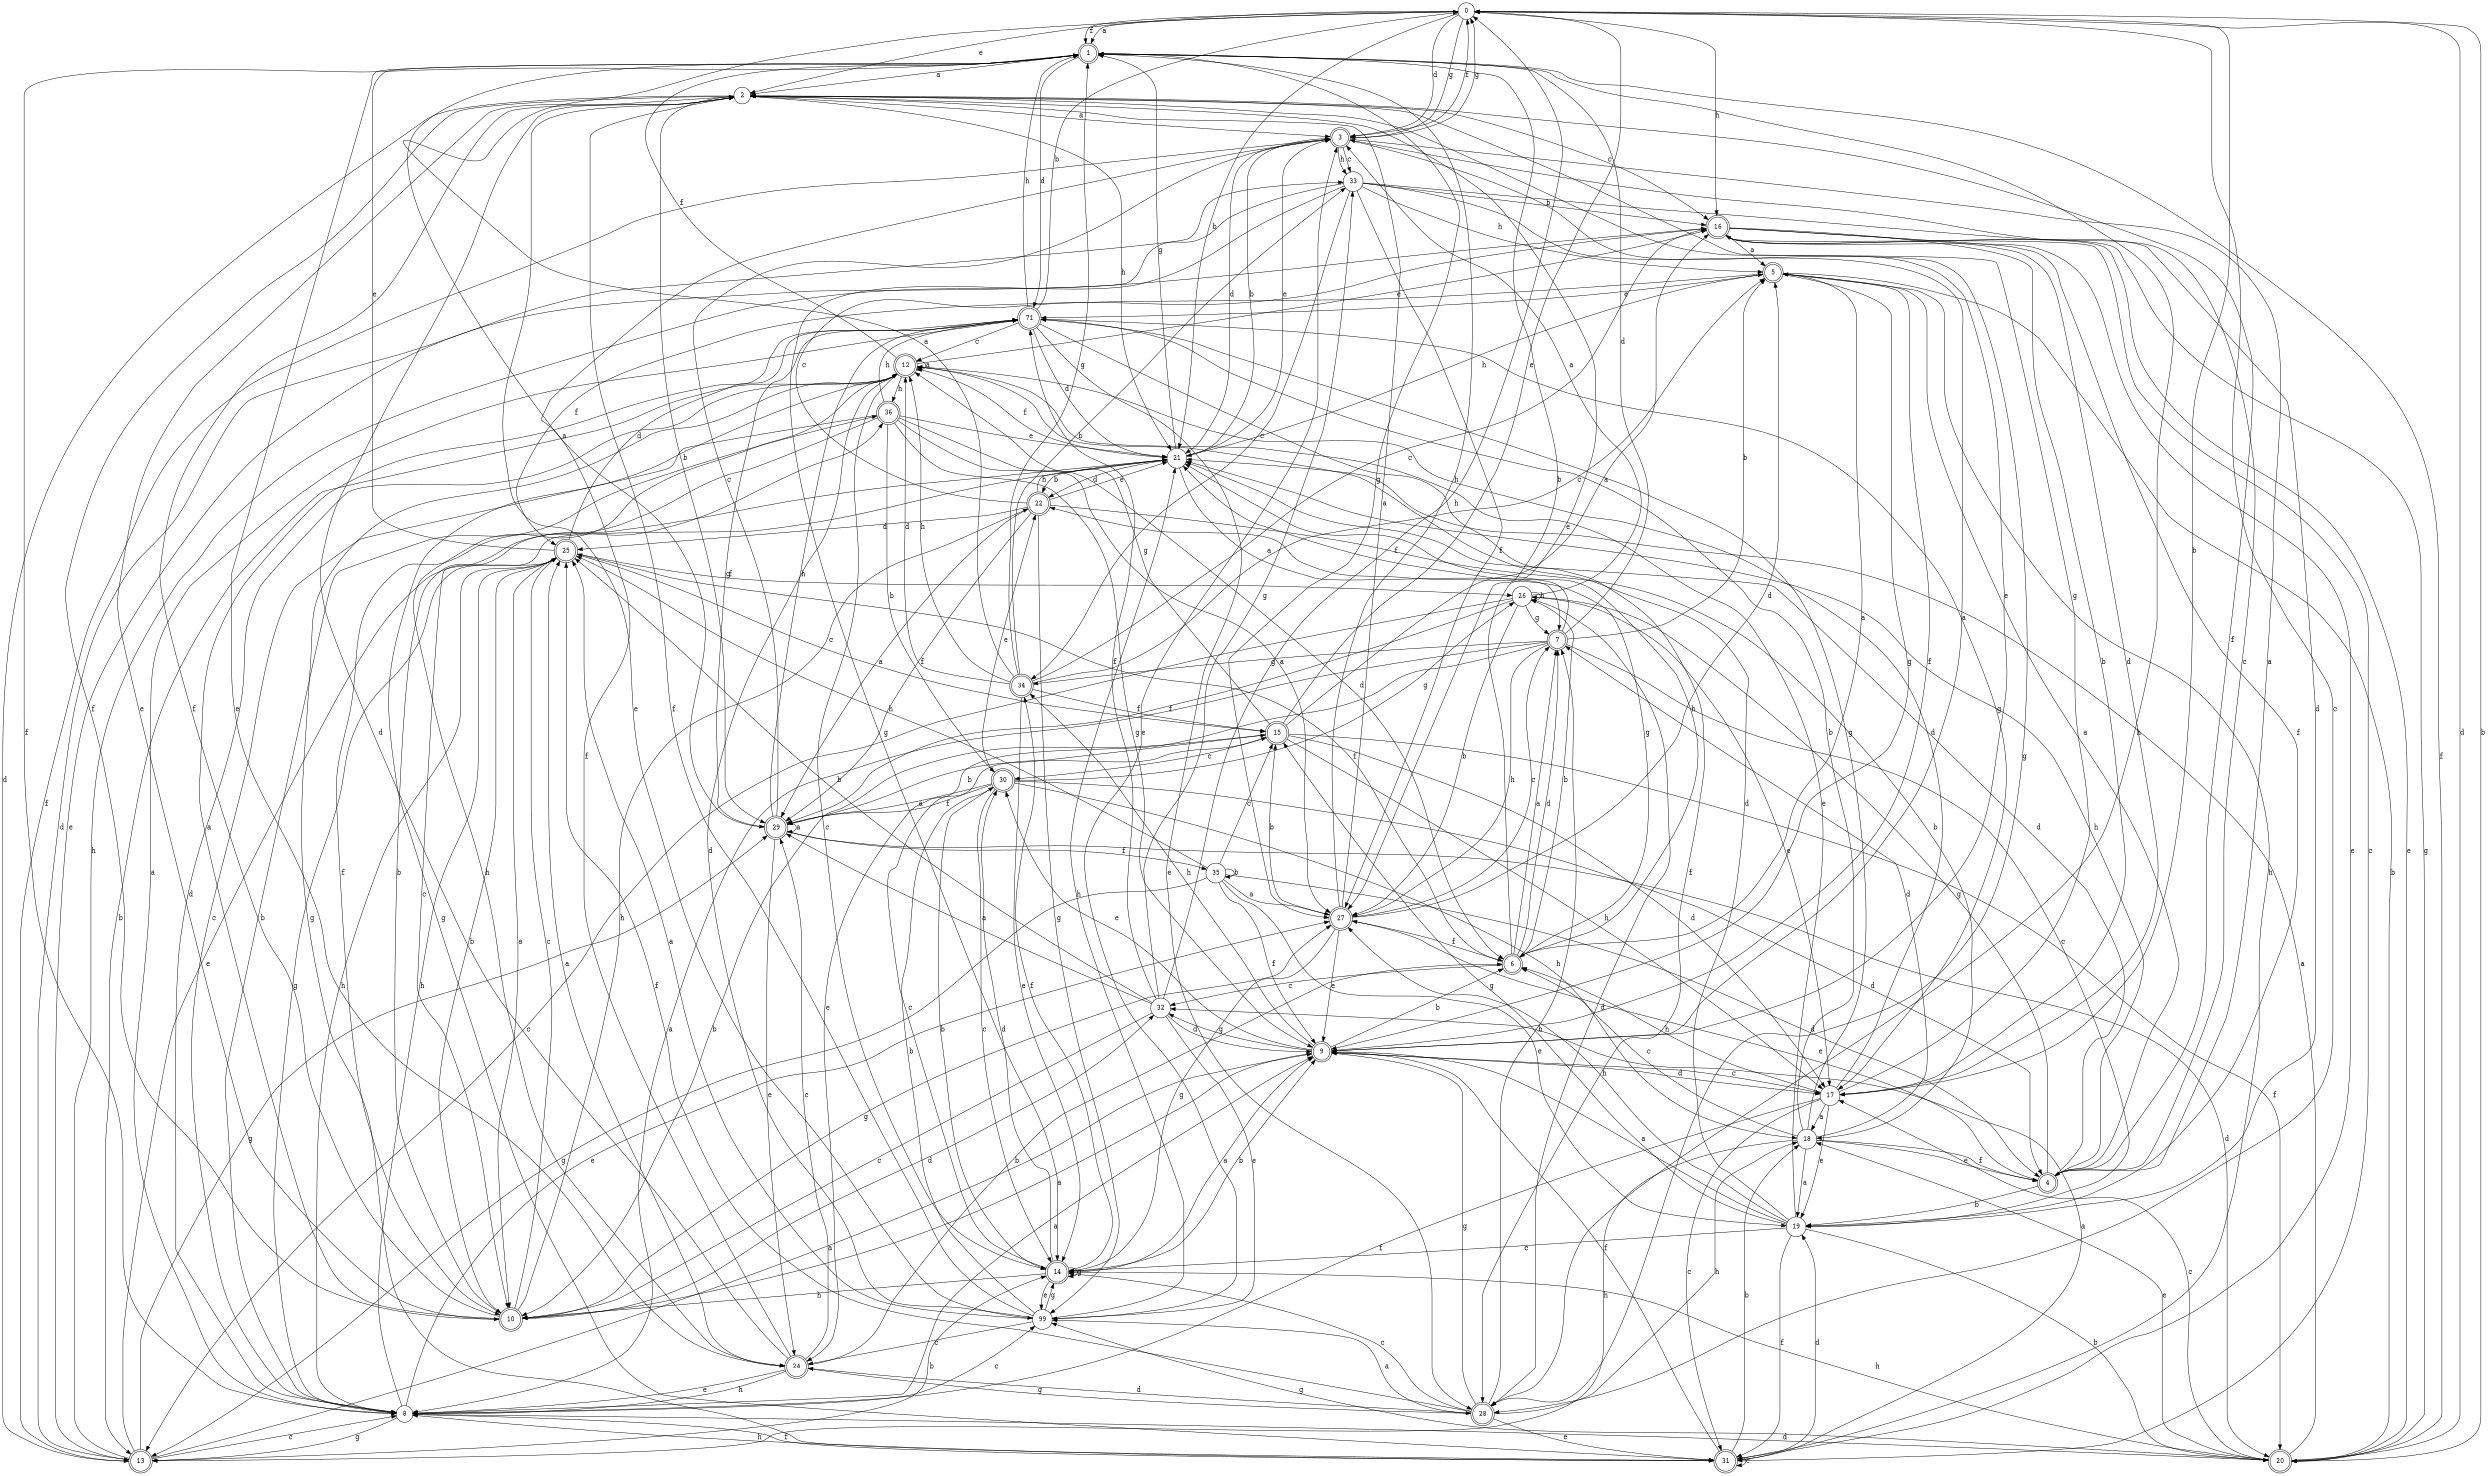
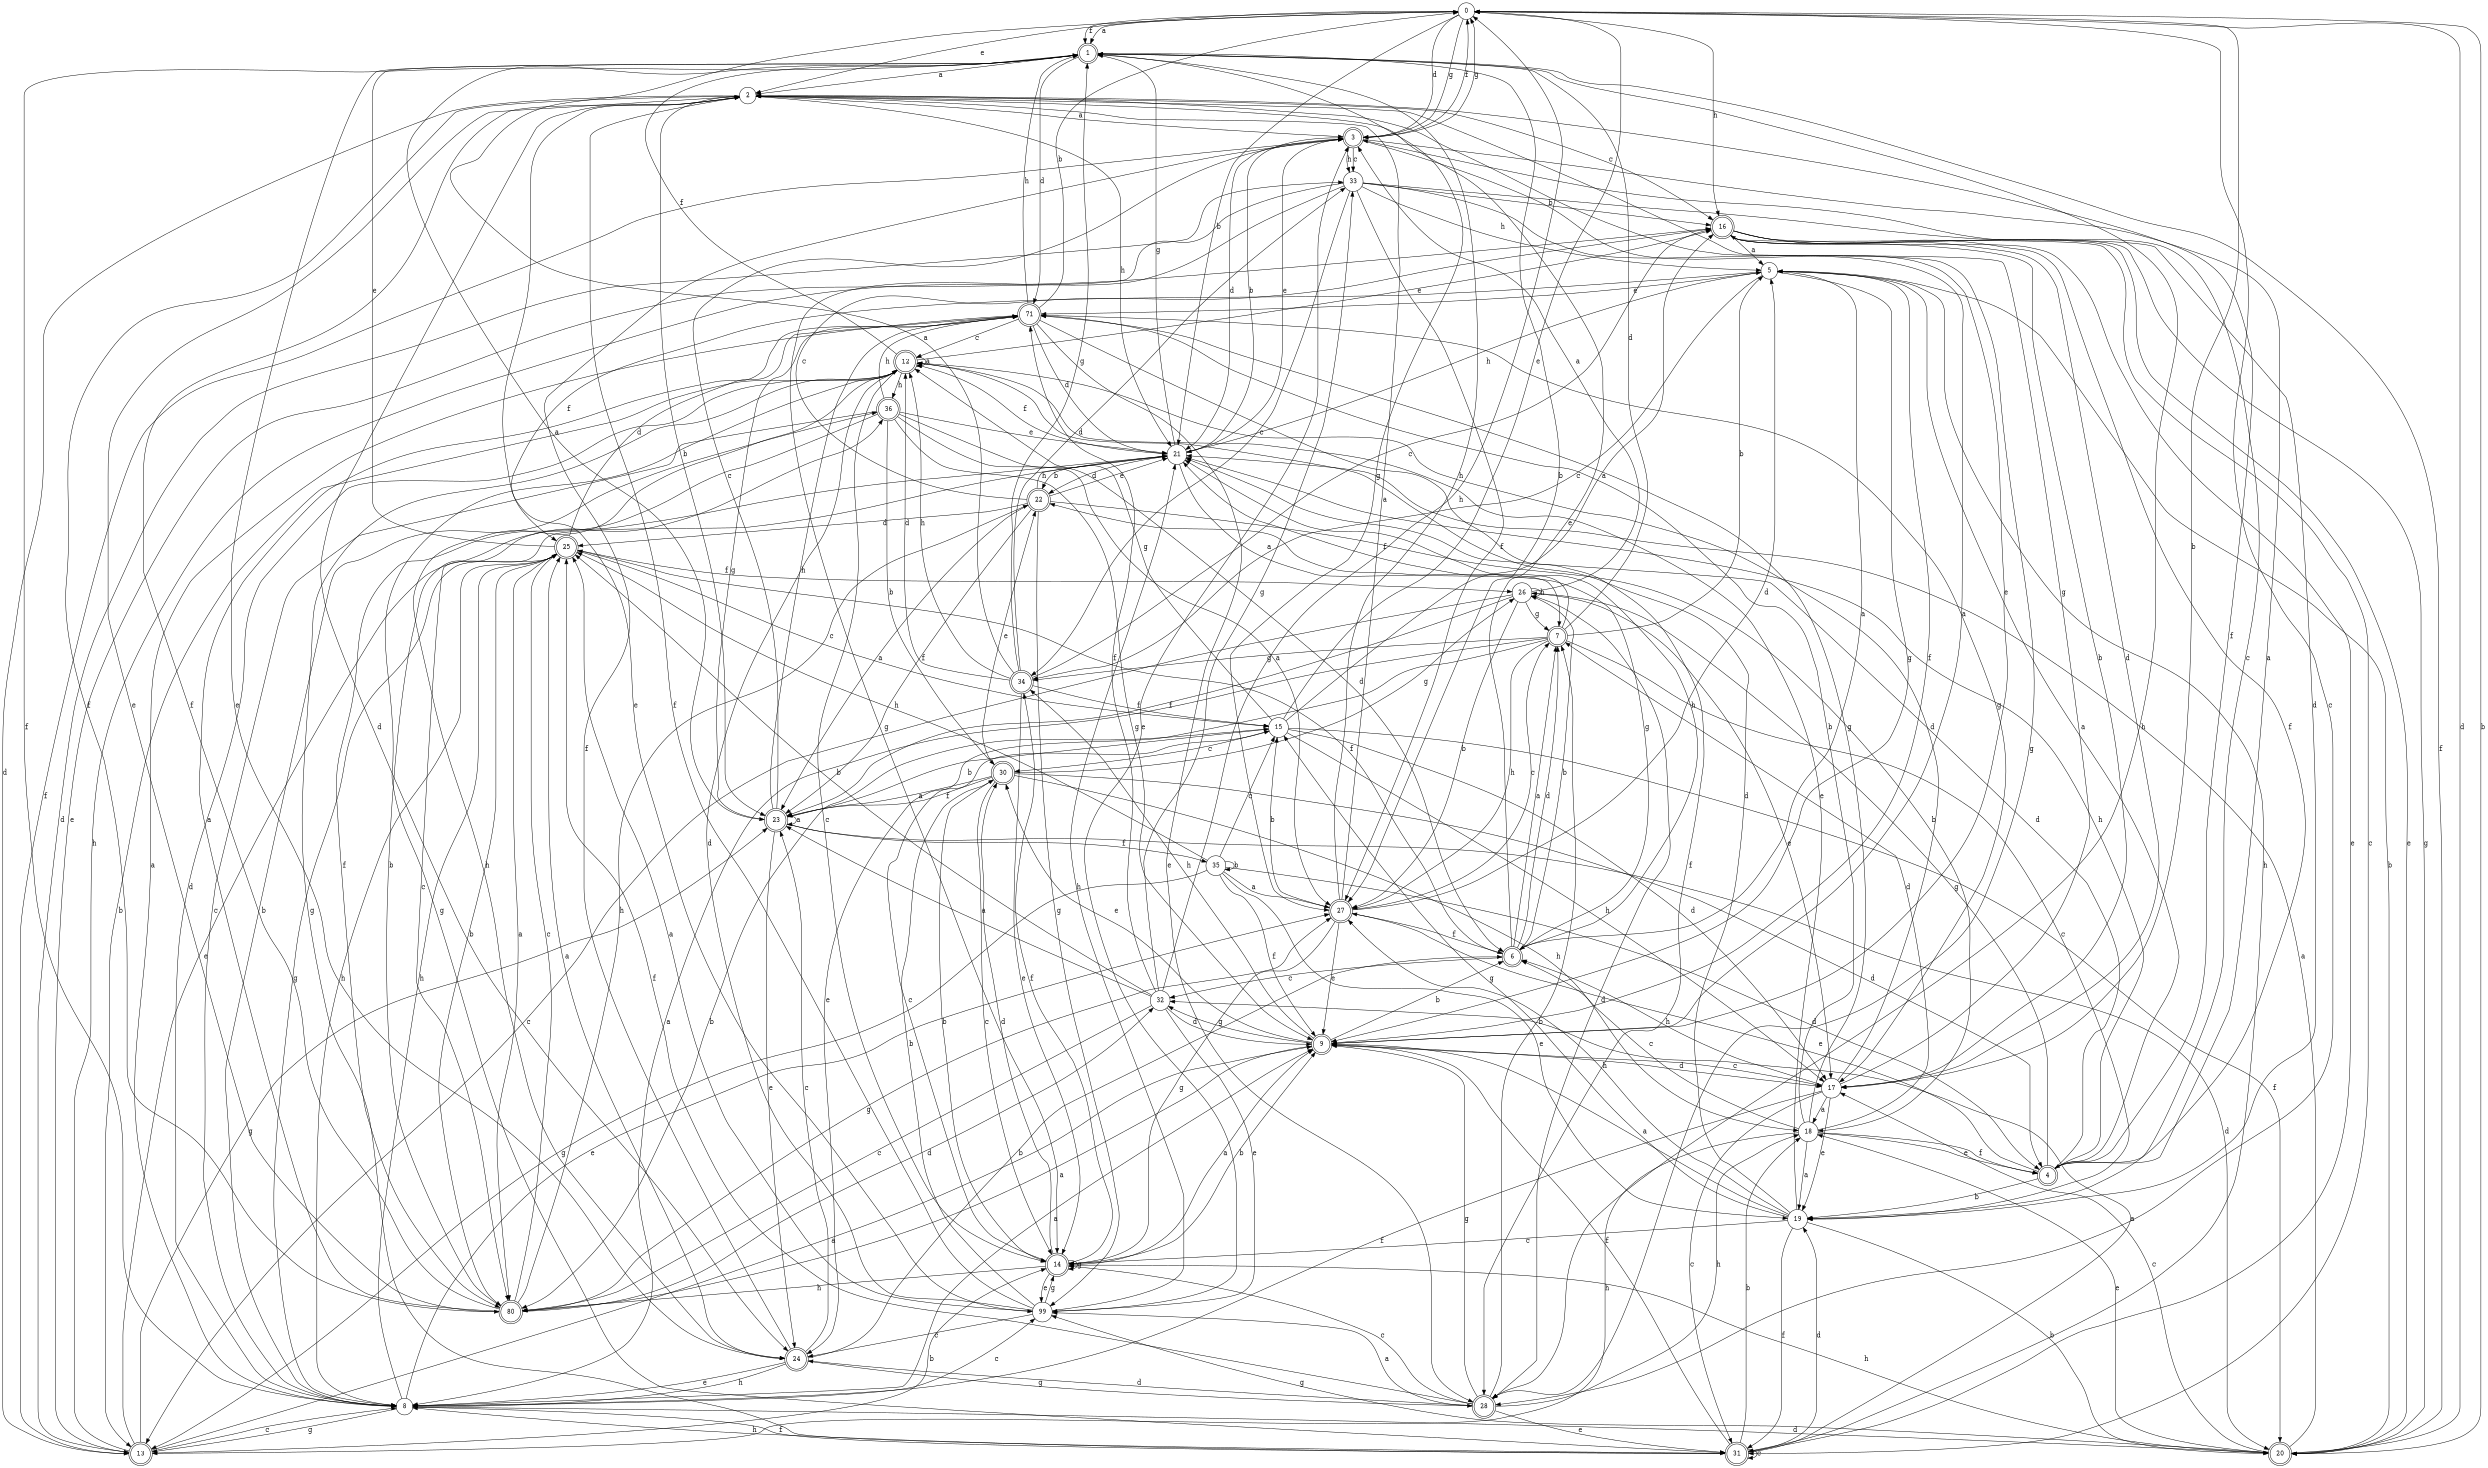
  digraph {
    fontname="Courier Prime"
    rankdir=TB
    node [color=black fillcolor=white fontname="Courier Prime" shape=doublecircle style="rounded,filled"]
    edge [fontname="Courier Prime"]
    n1 [label=0 shape=circle style=filled]
    n2 [label=1]
    n3 [label=2 shape=circle style=filled]
    n4 [label=3]
    n5 [label=16]
    n6 [label=21 shape=circle style=filled]
    n7 [label=28]
    n8 [label=8 shape=circle style=filled]
    n9 [label=71]
-   n10 [label=29]
+   n10 [label=23]
    n11 [label=24]
    n12 [label=27]
-   n13 [label=10]
+   n13 [label=80]
    n14 [label=13]
    n15 [label=99 shape=circle style=filled]
    n16 [label=4]
    n17 [label=9]
    n18 [label=33 shape=circle style=filled]
-   n19 [label=5]
+   n19 [label=5 shape=circle]
    n20 [label=19 shape=circle style=filled]
    n21 [label=20]
    n22 [label=31]
    n23 [label=17 shape=circle style=filled]
    n24 [label=7]
    n25 [label=22]
    n26 [label=12]
    n27 [label=18 shape=circle style=filled]
    n28 [label=25]
    n29 [label=14]
    n30 [label=36]
-   n31 [label=15]
+   n31 [label=15 shape=circle]
    n32 [label=35 shape=circle style=filled]
    n33 [label=6]
    n34 [label=32 shape=circle style=filled]
    n35 [label=30]
    n36 [label=26 shape=circle style=filled]
    n37 [label=34]
    n1 -> n2 [label=a]
    n1 -> n2 [label=f]
    n1 -> n3 [label=e]
    n1 -> n4 [label=d]
    n1 -> n4 [label=g]
    n1 -> n5 [label=h]
    n1 -> n6 [label=b]
    n1 -> n7 [label=c]
    n2 -> n3 [label=a]
    n2 -> n7 [label=h]
    n2 -> n8 [label=f]
    n2 -> n9 [label=d]
    n2 -> n10 [label=a]
    n2 -> n11 [label=e]
    n2 -> n12 [label=b]
    n2 -> n12 [label=g]
    n3 -> n4 [label=a]
    n3 -> n5 [label=c]
    n3 -> n6 [label=h]
    n3 -> n7 [label=g]
    n3 -> n10 [label=b]
    n3 -> n13 [label=f]
    n3 -> n14 [label=d]
    n3 -> n15 [label=e]
    n4 -> n1 [label=f]
    n4 -> n1 [label=g]
    n4 -> n6 [label=b]
    n4 -> n6 [label=d]
    n4 -> n16 [label=a]
    n4 -> n17 [label=e]
    n4 -> n18 [label=c]
    n4 -> n18 [label=h]
    n5 -> n19 [label=a]
    n5 -> n20 [label=f]
    n5 -> n21 [label=e]
    n5 -> n21 [label=g]
    n5 -> n22 [label=c]
    n5 -> n23 [label=b]
    n5 -> n23 [label=d]
    n6 -> n2 [label=g]
    n6 -> n4 [label=e]
    n6 -> n13 [label=c]
    n6 -> n19 [label=h]
    n6 -> n24 [label=a]
    n6 -> n25 [label=b]
    n6 -> n25 [label=d]
    n6 -> n26 [label=f]
    n7 -> n11 [label=d]
    n7 -> n15 [label=a]
    n7 -> n17 [label=g]
    n7 -> n22 [label=e]
    n7 -> n24 [label=b]
    n7 -> n27 [label=h]
    n7 -> n28 [label=f]
    n7 -> n29 [label=c]
    n8 -> n12 [label=e]
    n8 -> n14 [label=g]
    n8 -> n15 [label=c]
    n8 -> n17 [label=a]
    n8 -> n21 [label=d]
    n8 -> n22 [label=f]
    n8 -> n28 [label=h]
    n8 -> n30 [label=b]
    n9 -> n1 [label=b]
    n9 -> n2 [label=h]
    n9 -> n6 [label=d]
    n9 -> n7 [label=e]
    n9 -> n7 [label=f]
    n9 -> n8 [label=a]
    n9 -> n23 [label=g]
    n9 -> n26 [label=c]
    n10 -> n4 [label=c]
    n10 -> n9 [label=g]
    n10 -> n9 [label=h]
    n10 -> n10 [label=a]
    n10 -> n11 [label=e]
    n10 -> n21 [label=d]
    n10 -> n31 [label=b]
    n10 -> n32 [label=f]
-   n11 -> n3 [label=d]
+   n3 -> n11 [label=d]
    n11 -> n4 [label=f]
    n11 -> n7 [label=g]
    n11 -> n8 [label=e]
    n11 -> n8 [label=h]
    n11 -> n10 [label=c]
    n11 -> n28 [label=a]
    n11 -> n33 [label=b]
    n12 -> n2 [label=h]
    n12 -> n3 [label=a]
    n12 -> n17 [label=e]
    n12 -> n19 [label=d]
    n12 -> n24 [label=c]
    n12 -> n29 [label=g]
    n12 -> n31 [label=b]
    n12 -> n33 [label=f]
    n13 -> n3 [label=e]
    n13 -> n3 [label=f]
    n13 -> n9 [label=a]
    n13 -> n12 [label=g]
    n13 -> n25 [label=h]
    n13 -> n28 [label=c]
    n13 -> n30 [label=b]
    n13 -> n34 [label=d]
    n14 -> n4 [label=f]
    n14 -> n5 [label=h]
    n14 -> n6 [label=e]
    n14 -> n8 [label=c]
    n14 -> n10 [label=g]
    n14 -> n17 [label=a]
    n14 -> n18 [label=d]
    n14 -> n29 [label=b]
    n15 -> n3 [label=f]
    n15 -> n4 [label=e]
    n15 -> n6 [label=h]
    n15 -> n11 [label=c]
    n15 -> n26 [label=d]
    n15 -> n28 [label=a]
    n15 -> n29 [label=g]
    n15 -> n35 [label=b]
    n16 -> n3 [label=f]
    n16 -> n4 [label=c]
    n16 -> n6 [label=d]
    n16 -> n6 [label=h]
    n16 -> n12 [label=e]
    n16 -> n19 [label=a]
    n16 -> n20 [label=b]
    n16 -> n36 [label=g]
    n17 -> n13 [label=a]
    n17 -> n19 [label=f]
    n17 -> n23 [label=c]
    n17 -> n23 [label=d]
    n17 -> n33 [label=b]
    n17 -> n34 [label=g]
    n17 -> n35 [label=e]
    n17 -> n37 [label=h]
    n18 -> n5 [label=b]
    n18 -> n12 [label=f]
    n18 -> n14 [label=e]
    n18 -> n17 [label=a]
    n18 -> n19 [label=h]
    n18 -> n20 [label=d]
    n18 -> n29 [label=g]
    n18 -> n37 [label=c]
    n19 -> n9 [label=e]
    n19 -> n17 [label=g]
    n19 -> n21 [label=b]
    n19 -> n22 [label=h]
    n19 -> n28 [label=f]
    n19 -> n33 [label=a]
-   n37 -> n19 [label=c]
+   n19 -> n37 [label=c]
    n20 -> n12 [label=h]
    n20 -> n17 [label=a]
    n20 -> n21 [label=b]
    n20 -> n22 [label=f]
    n20 -> n26 [label=d]
    n20 -> n26 [label=e]
    n20 -> n29 [label=c]
    n20 -> n31 [label=g]
    n21 -> n1 [label=b]
    n21 -> n1 [label=d]
    n21 -> n2 [label=f]
    n21 -> n6 [label=a]
    n21 -> n15 [label=g]
    n21 -> n23 [label=c]
    n21 -> n27 [label=e]
    n21 -> n29 [label=h]
    n22 -> n5 [label=e]
    n22 -> n8 [label=h]
    n22 -> n17 [label=f]
    n22 -> n20 [label=d]
    n22 -> n22 [label=c]
    n22 -> n26 [label=g]
    n22 -> n27 [label=b]
    n22 -> n34 [label=a]
    n23 -> n1 [label=b]
    n23 -> n3 [label=g]
    n23 -> n8 [label=f]
    n23 -> n20 [label=e]
    n23 -> n22 [label=c]
    n23 -> n26 [label=d]
    n23 -> n27 [label=a]
    n23 -> n33 [label=h]
    n24 -> n2 [label=d]
    n24 -> n6 [label=f]
    n24 -> n8 [label=a]
    n24 -> n11 [label=e]
    n24 -> n12 [label=h]
    n24 -> n19 [label=b]
    n24 -> n20 [label=c]
    n24 -> n37 [label=g]
    n25 -> n5 [label=c]
    n25 -> n6 [label=e]
    n25 -> n6 [label=h]
    n25 -> n10 [label=a]
    n25 -> n10 [label=f]
    n25 -> n15 [label=g]
    n25 -> n27 [label=b]
    n25 -> n28 [label=d]
    n26 -> n2 [label=f]
    n26 -> n5 [label=e]
    n26 -> n8 [label=d]
    n26 -> n11 [label=h]
    n26 -> n14 [label=b]
    n26 -> n22 [label=g]
    n26 -> n26 [label=a]
    n26 -> n29 [label=c]
    n26 -> n30 [label=h]
    n27 -> n9 [label=b]
    n27 -> n9 [label=g]
    n27 -> n14 [label=h]
    n27 -> n16 [label=e]
    n27 -> n16 [label=f]
    n27 -> n20 [label=a]
    n27 -> n24 [label=d]
    n27 -> n33 [label=c]
    n28 -> n2 [label=e]
    n28 -> n8 [label=g]
    n28 -> n8 [label=h]
    n28 -> n9 [label=d]
    n28 -> n13 [label=a]
    n28 -> n13 [label=b]
    n28 -> n31 [label=c]
    n28 -> n36 [label=f]
    n29 -> n13 [label=h]
    n29 -> n15 [label=e]
    n29 -> n17 [label=a]
    n29 -> n17 [label=b]
    n29 -> n29 [label=g]
    n29 -> n31 [label=c]
    n29 -> n35 [label=d]
    n29 -> n37 [label=f]
    n30 -> n6 [label=e]
    n30 -> n8 [label=c]
    n30 -> n9 [label=h]
    n30 -> n12 [label=a]
    n30 -> n13 [label=f]
    n30 -> n17 [label=g]
    n30 -> n33 [label=d]
    n30 -> n35 [label=b]
    n31 -> n1 [label=e]
    n31 -> n5 [label=a]
    n31 -> n13 [label=b]
    n31 -> n21 [label=f]
    n31 -> n23 [label=d]
    n31 -> n23 [label=h]
    n31 -> n26 [label=g]
    n31 -> n35 [label=c]
    n32 -> n12 [label=a]
    n32 -> n14 [label=g]
    n32 -> n16 [label=d]
    n32 -> n17 [label=f]
    n32 -> n20 [label=e]
    n32 -> n28 [label=h]
    n32 -> n31 [label=c]
    n32 -> n32 [label=b]
    n33 -> n3 [label=e]
    n33 -> n6 [label=h]
    n33 -> n24 [label=a]
    n33 -> n24 [label=d]
    n33 -> n25 [label=g]
    n33 -> n28 [label=f]
    n33 -> n34 [label=c]
    n33 -> n36 [label=b]
    n34 -> n1 [label=h]
    n34 -> n9 [label=f]
    n34 -> n10 [label=a]
    n34 -> n13 [label=c]
    n34 -> n15 [label=e]
    n34 -> n17 [label=d]
    n34 -> n18 [label=g]
    n34 -> n28 [label=b]
    n35 -> n10 [label=a]
    n35 -> n10 [label=f]
    n35 -> n16 [label=d]
    n35 -> n25 [label=e]
    n35 -> n27 [label=h]
    n35 -> n29 [label=b]
    n35 -> n29 [label=c]
    n35 -> n36 [label=g]
    n36 -> n4 [label=a]
    n36 -> n7 [label=d]
    n36 -> n10 [label=f]
    n36 -> n12 [label=b]
    n36 -> n14 [label=c]
    n36 -> n23 [label=e]
    n36 -> n24 [label=g]
    n36 -> n36 [label=h]
    n37 -> n1 [label=a]
    n37 -> n2 [label=g]
    n37 -> n5 [label=c]
-   n37 -> n18 [label=b]
+   n37 -> n18 [label=d]
    n37 -> n26 [label=d]
    n37 -> n26 [label=h]
    n37 -> n29 [label=e]
    n37 -> n31 [label=f]
  }
